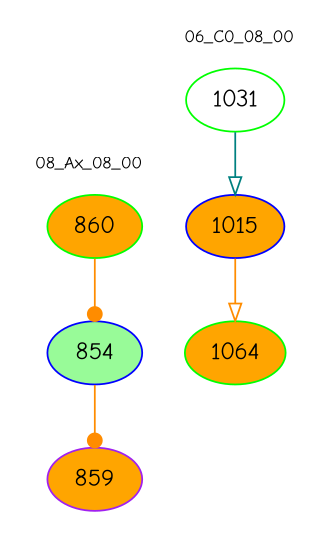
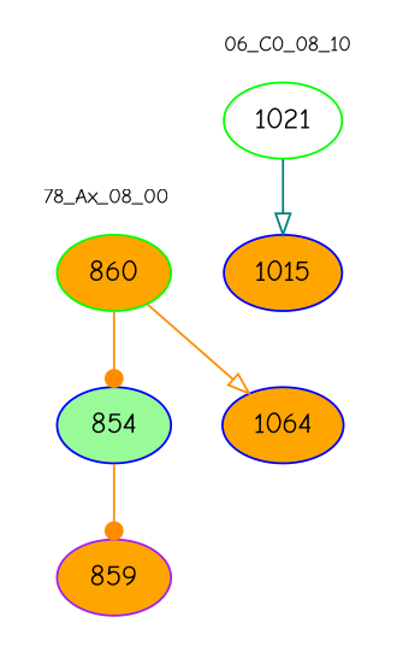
  digraph {
    fontname="Comic Neue"
    node [color=blue fillcolor=orange fontname="Comic Neue" style=filled]
    edge [arrowhead=dot color=darkorange fontname="Comic Neue"]
    n1 [color=green label=860]
    n2 [fillcolor=palegreen label=854]
    n3 [color=purple label=859]
-   n4 [color=green fillcolor=white label=1031]
+   n4 [color=green fillcolor=white label=1021]
    n5 [label=1015]
-   n6 [color=green label=1064]
+   n6 [label=1064]
    subgraph cluster_1 {
      color=white
      fontsize=10
-     label="08_Ax_08_00"
+     label="78_Ax_08_00"
      n1
      n2
      n3
    }
    subgraph cluster_2 {
      color=white
      fontsize=10
-     label="06_C0_08_00"
+     label="06_C0_08_10"
      n4
      n5
      n6
    }
    n1 -> n2
    n2 -> n3
    n4 -> n5 [arrowhead=onormal color=teal]
-   n5 -> n6 [arrowhead=onormal]
+   n1 -> n6 [arrowhead=onormal]
  }
